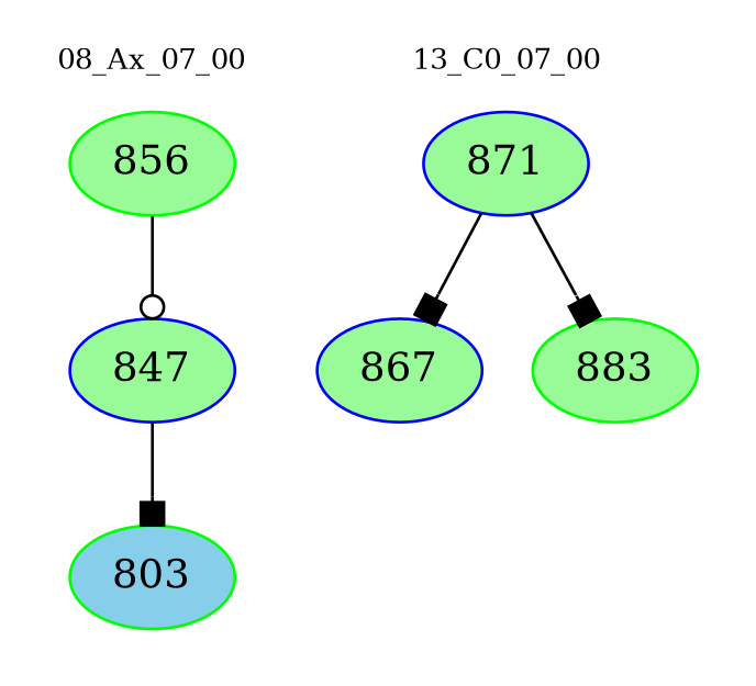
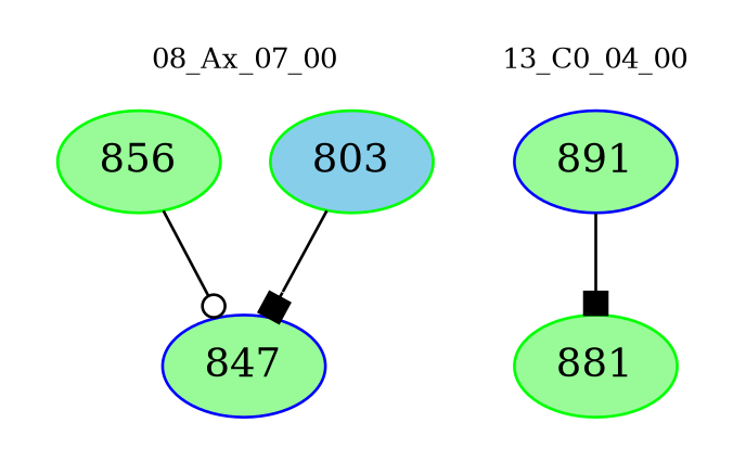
  digraph {
    node [color=blue fillcolor=palegreen style=filled]
    edge [arrowhead=box color=black]
    n1 [label=847]
    n2 [color=green fillcolor=skyblue label=803]
    n3 [color=green label=856]
-   n4 [label=871]
-   n5 [label=867]
-   n6 [color=green label=883]
+   n4 [label=891]
+   n6 [color=green label=881]
    subgraph cluster_1 {
      color=white
      fontsize=10
      label="08_Ax_07_00"
      n1
      n2
      n3
    }
    subgraph cluster_2 {
      color=white
      fontsize=10
-     label="13_C0_07_00"
+     label="13_C0_04_00"
      n4
-     n5
      n6
    }
-   n1 -> n2
+   n2 -> n1
    n3 -> n1 [arrowhead=odot]
-   n4 -> n5
    n4 -> n6
  }
